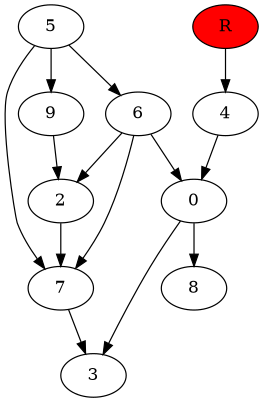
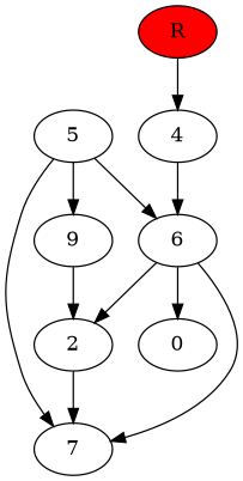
  digraph {
    n1 [label=0]
-   3
-   8
    2
    7
    9
    4
    6
    5
    R [fillcolor="#ff0000" style=filled]
-   n1 -> 3
-   n1 -> 8
    2 -> 7
-   7 -> 3
    9 -> 2
-   4 -> n1
+   4 -> 6
    6 -> n1
    6 -> 2
    6 -> 7
    5 -> 7
    5 -> 9
    5 -> 6
    R -> 4
  }
